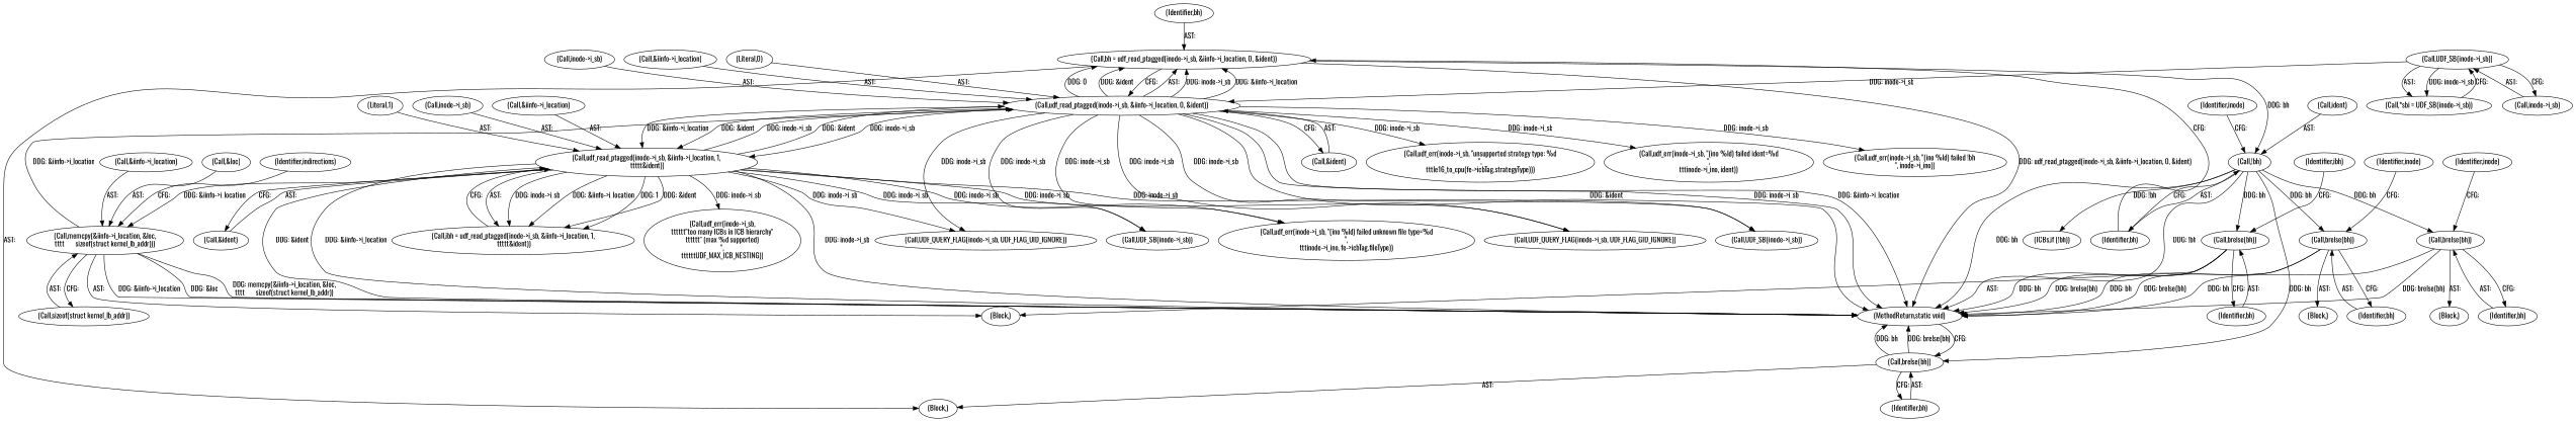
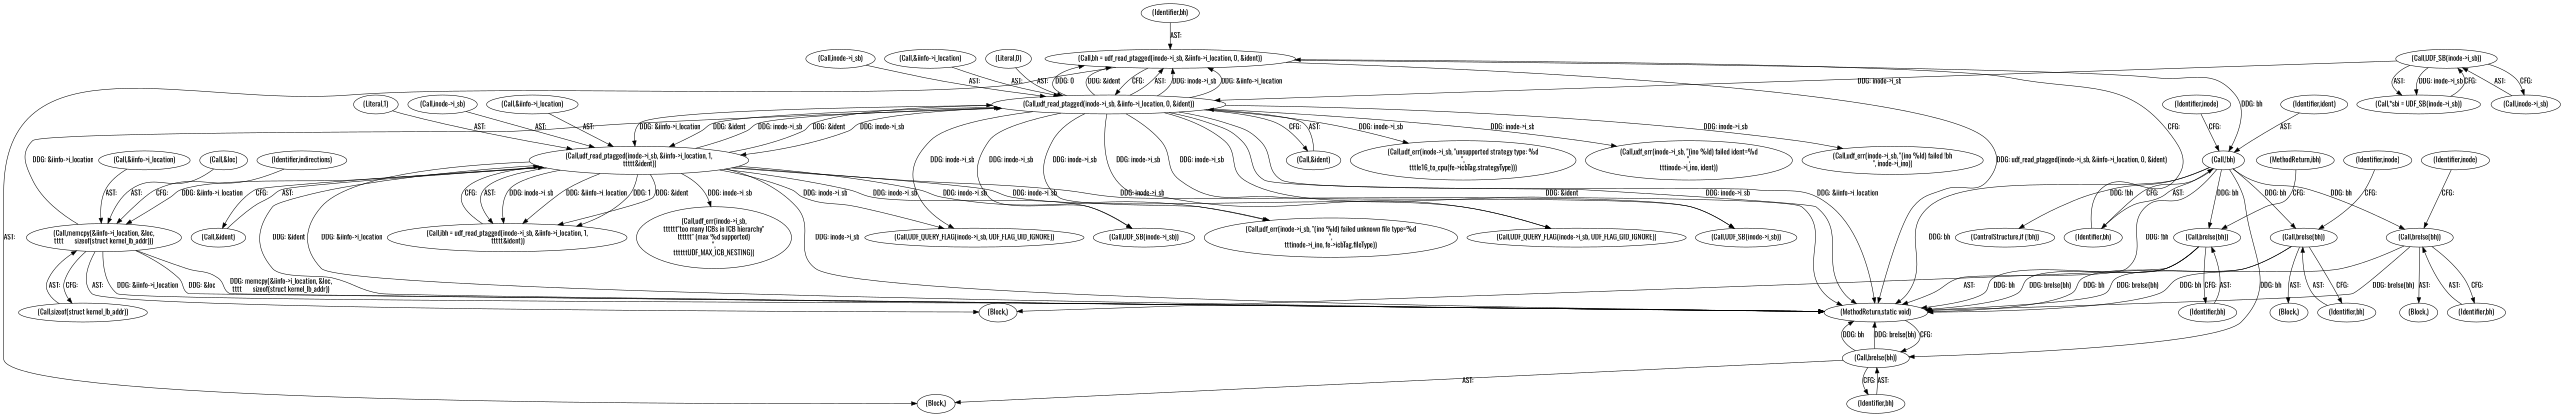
  digraph {
    fontname=Oswald
    node [fontname=Oswald]
    edge [fontname=Oswald]
    n1 [label="(Call,bh = udf_read_ptagged(inode->i_sb, &iinfo->i_location, 0, &ident))"]
    n2 [label="(Call,udf_read_ptagged(inode->i_sb, &iinfo->i_location, 0, &ident))"]
    n3 [label="(Call,!bh)"]
    n4 [label="(MethodReturn,static void)"]
    n5 [label="(Block,)"]
    n6 [label="(Call,udf_read_ptagged(inode->i_sb, &iinfo->i_location, 1,\n \t\t\t\t\t&ident))"]
    n7 [label="(Call,&ident)"]
    n8 [label="(Call,udf_err(inode->i_sb, \"unsupported strategy type: %d\n\",\n\t\t\tle16_to_cpu(fe->icbTag.strategyType)))"]
    n9 [label="(Call,udf_err(inode->i_sb, \"(ino %ld) failed ident=%d\n\",\n\t\t\tinode->i_ino, ident))"]
    n10 [label="(Call,UDF_QUERY_FLAG(inode->i_sb, UDF_FLAG_GID_IGNORE))"]
    n11 [label="(Call,UDF_SB(inode->i_sb))"]
    n12 [label="(Call,UDF_QUERY_FLAG(inode->i_sb, UDF_FLAG_UID_IGNORE))"]
    n13 [label="(Call,udf_err(inode->i_sb, \"(ino %ld) failed unknown file type=%d\n\",\n\t\t\tinode->i_ino, fe->icbTag.fileType))"]
    n14 [label="(Call,udf_err(inode->i_sb, \"(ino %ld) failed !bh\n\", inode->i_ino))"]
    n15 [label="(Call,UDF_SB(inode->i_sb))"]
    n16 [label="(Call,brelse(bh))"]
    n17 [label="(Call,brelse(bh))"]
    n18 [label="(Call,brelse(bh))"]
    n19 [label="(Call,brelse(bh))"]
-   n20 [label="(ICBs,if (!bh))"]
+   n20 [label="(ControlStructure,if (!bh))"]
    n21 [label="(Identifier,bh)"]
    n22 [label="(Call,memcpy(&iinfo->i_location, &loc,\n\t\t\t\t       sizeof(struct kernel_lb_addr)))"]
    n23 [label="(Call,udf_err(inode->i_sb,\n\t\t\t\t\t\t\"too many ICBs in ICB hierarchy\"\n\t\t\t\t\t\t\" (max %d supported)\n\",\n\t\t\t\t\t\tUDF_MAX_ICB_NESTING))"]
    n24 [label="(Call,ibh = udf_read_ptagged(inode->i_sb, &iinfo->i_location, 1,\n \t\t\t\t\t&ident))"]
    n25 [label="(Call,&ident)"]
    n26 [label="(Block,)"]
    n27 [label="(Call,sizeof(struct kernel_lb_addr))"]
    n28 [label="(Call,UDF_SB(inode->i_sb))"]
    n29 [label="(Call,*sbi = UDF_SB(inode->i_sb))"]
    n30 [label="(Call,inode->i_sb)"]
    n31 [label="(Block,)"]
    n32 [label="(Identifier,bh)"]
    n33 [label="(Identifier,bh)"]
    n34 [label="(Block,)"]
    n35 [label="(Identifier,bh)"]
    n36 [label="(Identifier,bh)"]
    n37 [label="(Call,inode->i_sb)"]
    n38 [label="(Call,&iinfo->i_location)"]
    n39 [label="(Call,&loc)"]
    n40 [label="(Identifier,indirections)"]
    n41 [label="(Identifier,inode)"]
-   n42 [label="(Call,ident)"]
-   n43 [label="(Identifier,ibh)"]
+   n42 [label="(Identifier,ident)"]
+   n43 [label="(MethodReturn,ibh)"]
    n44 [label="(Identifier,bh)"]
    n45 [label="(Call,inode->i_sb)"]
    n46 [label="(Call,&iinfo->i_location)"]
    n47 [label="(Literal,0)"]
    n48 [label="(Identifier,inode)"]
    n49 [label="(Identifier,inode)"]
    n50 [label="(Call,&iinfo->i_location)"]
    n51 [label="(Literal,1)"]
    n1 -> n2 [label="CFG: "]
    n1 -> n3 [label="DDG: bh"]
    n1 -> n4 [label="DDG: udf_read_ptagged(inode->i_sb, &iinfo->i_location, 0, &ident)"]
    n1 -> n5 [label="AST: "]
    n2 -> n1 [label="AST: "]
    n2 -> n1 [label="DDG: inode->i_sb"]
    n2 -> n1 [label="DDG: &iinfo->i_location"]
    n2 -> n1 [label="DDG: 0"]
    n2 -> n1 [label="DDG: &ident"]
    n2 -> n4 [label="DDG: &ident"]
    n2 -> n4 [label="DDG: inode->i_sb"]
    n2 -> n4 [label="DDG: &iinfo->i_location"]
    n2 -> n6 [label="DDG: inode->i_sb"]
    n2 -> n6 [label="DDG: &iinfo->i_location"]
    n2 -> n6 [label="DDG: &ident"]
    n2 -> n7 [label="CFG: "]
    n2 -> n8 [label="DDG: inode->i_sb"]
    n2 -> n9 [label="DDG: inode->i_sb"]
    n2 -> n10 [label="DDG: inode->i_sb"]
    n2 -> n11 [label="DDG: inode->i_sb"]
    n2 -> n12 [label="DDG: inode->i_sb"]
    n2 -> n13 [label="DDG: inode->i_sb"]
    n2 -> n14 [label="DDG: inode->i_sb"]
    n2 -> n15 [label="DDG: inode->i_sb"]
    n3 -> n4 [label="DDG: !bh"]
    n3 -> n4 [label="DDG: bh"]
    n3 -> n16 [label="DDG: bh"]
    n3 -> n17 [label="DDG: bh"]
    n3 -> n18 [label="DDG: bh"]
    n3 -> n19 [label="DDG: bh"]
    n3 -> n20 [label="DDG: !bh"]
    n3 -> n21 [label="CFG: "]
    n4 -> n19 [label="CFG: "]
    n6 -> n2 [label="DDG: inode->i_sb"]
    n6 -> n2 [label="DDG: &ident"]
    n6 -> n4 [label="DDG: &iinfo->i_location"]
    n6 -> n4 [label="DDG: inode->i_sb"]
    n6 -> n4 [label="DDG: &ident"]
    n6 -> n10 [label="DDG: inode->i_sb"]
    n6 -> n11 [label="DDG: inode->i_sb"]
    n6 -> n12 [label="DDG: inode->i_sb"]
    n6 -> n13 [label="DDG: inode->i_sb"]
    n6 -> n15 [label="DDG: inode->i_sb"]
    n6 -> n22 [label="DDG: &iinfo->i_location"]
    n6 -> n23 [label="DDG: inode->i_sb"]
    n6 -> n24 [label="AST: "]
    n6 -> n24 [label="DDG: inode->i_sb"]
    n6 -> n24 [label="DDG: &iinfo->i_location"]
    n6 -> n24 [label="DDG: 1"]
    n6 -> n24 [label="DDG: &ident"]
    n6 -> n25 [label="CFG: "]
    n7 -> n2 [label="AST: "]
    n16 -> n4 [label="DDG: bh"]
    n16 -> n4 [label="DDG: brelse(bh)"]
    n16 -> n31 [label="AST: "]
    n16 -> n32 [label="CFG: "]
    n17 -> n4 [label="DDG: brelse(bh)"]
    n17 -> n4 [label="DDG: bh"]
    n17 -> n26 [label="AST: "]
    n17 -> n33 [label="CFG: "]
    n18 -> n4 [label="DDG: bh"]
    n18 -> n4 [label="DDG: brelse(bh)"]
    n18 -> n34 [label="AST: "]
    n18 -> n35 [label="CFG: "]
    n19 -> n4 [label="DDG: bh"]
    n19 -> n4 [label="DDG: brelse(bh)"]
    n19 -> n5 [label="AST: "]
    n19 -> n36 [label="CFG: "]
    n21 -> n1 [label="CFG: "]
    n21 -> n3 [label="AST: "]
    n22 -> n2 [label="DDG: &iinfo->i_location"]
    n22 -> n4 [label="DDG: memcpy(&iinfo->i_location, &loc,\n\t\t\t\t       sizeof(struct kernel_lb_addr))"]
    n22 -> n4 [label="DDG: &iinfo->i_location"]
    n22 -> n4 [label="DDG: &loc"]
    n22 -> n26 [label="AST: "]
    n22 -> n27 [label="CFG: "]
    n24 -> n6 [label="CFG: "]
    n25 -> n6 [label="AST: "]
    n27 -> n22 [label="AST: "]
    n28 -> n2 [label="DDG: inode->i_sb"]
    n28 -> n29 [label="AST: "]
    n28 -> n29 [label="DDG: inode->i_sb"]
    n28 -> n30 [label="CFG: "]
    n29 -> n28 [label="CFG: "]
    n30 -> n28 [label="AST: "]
    n32 -> n16 [label="AST: "]
    n33 -> n17 [label="AST: "]
    n35 -> n18 [label="AST: "]
    n36 -> n19 [label="AST: "]
    n37 -> n6 [label="AST: "]
    n38 -> n6 [label="AST: "]
    n39 -> n22 [label="AST: "]
    n40 -> n22 [label="CFG: "]
    n41 -> n18 [label="CFG: "]
    n42 -> n3 [label="AST: "]
    n43 -> n17 [label="CFG: "]
    n44 -> n1 [label="AST: "]
    n45 -> n2 [label="AST: "]
    n46 -> n22 [label="AST: "]
    n47 -> n2 [label="AST: "]
    n48 -> n3 [label="CFG: "]
    n49 -> n16 [label="CFG: "]
    n50 -> n2 [label="AST: "]
    n51 -> n6 [label="AST: "]
  }
